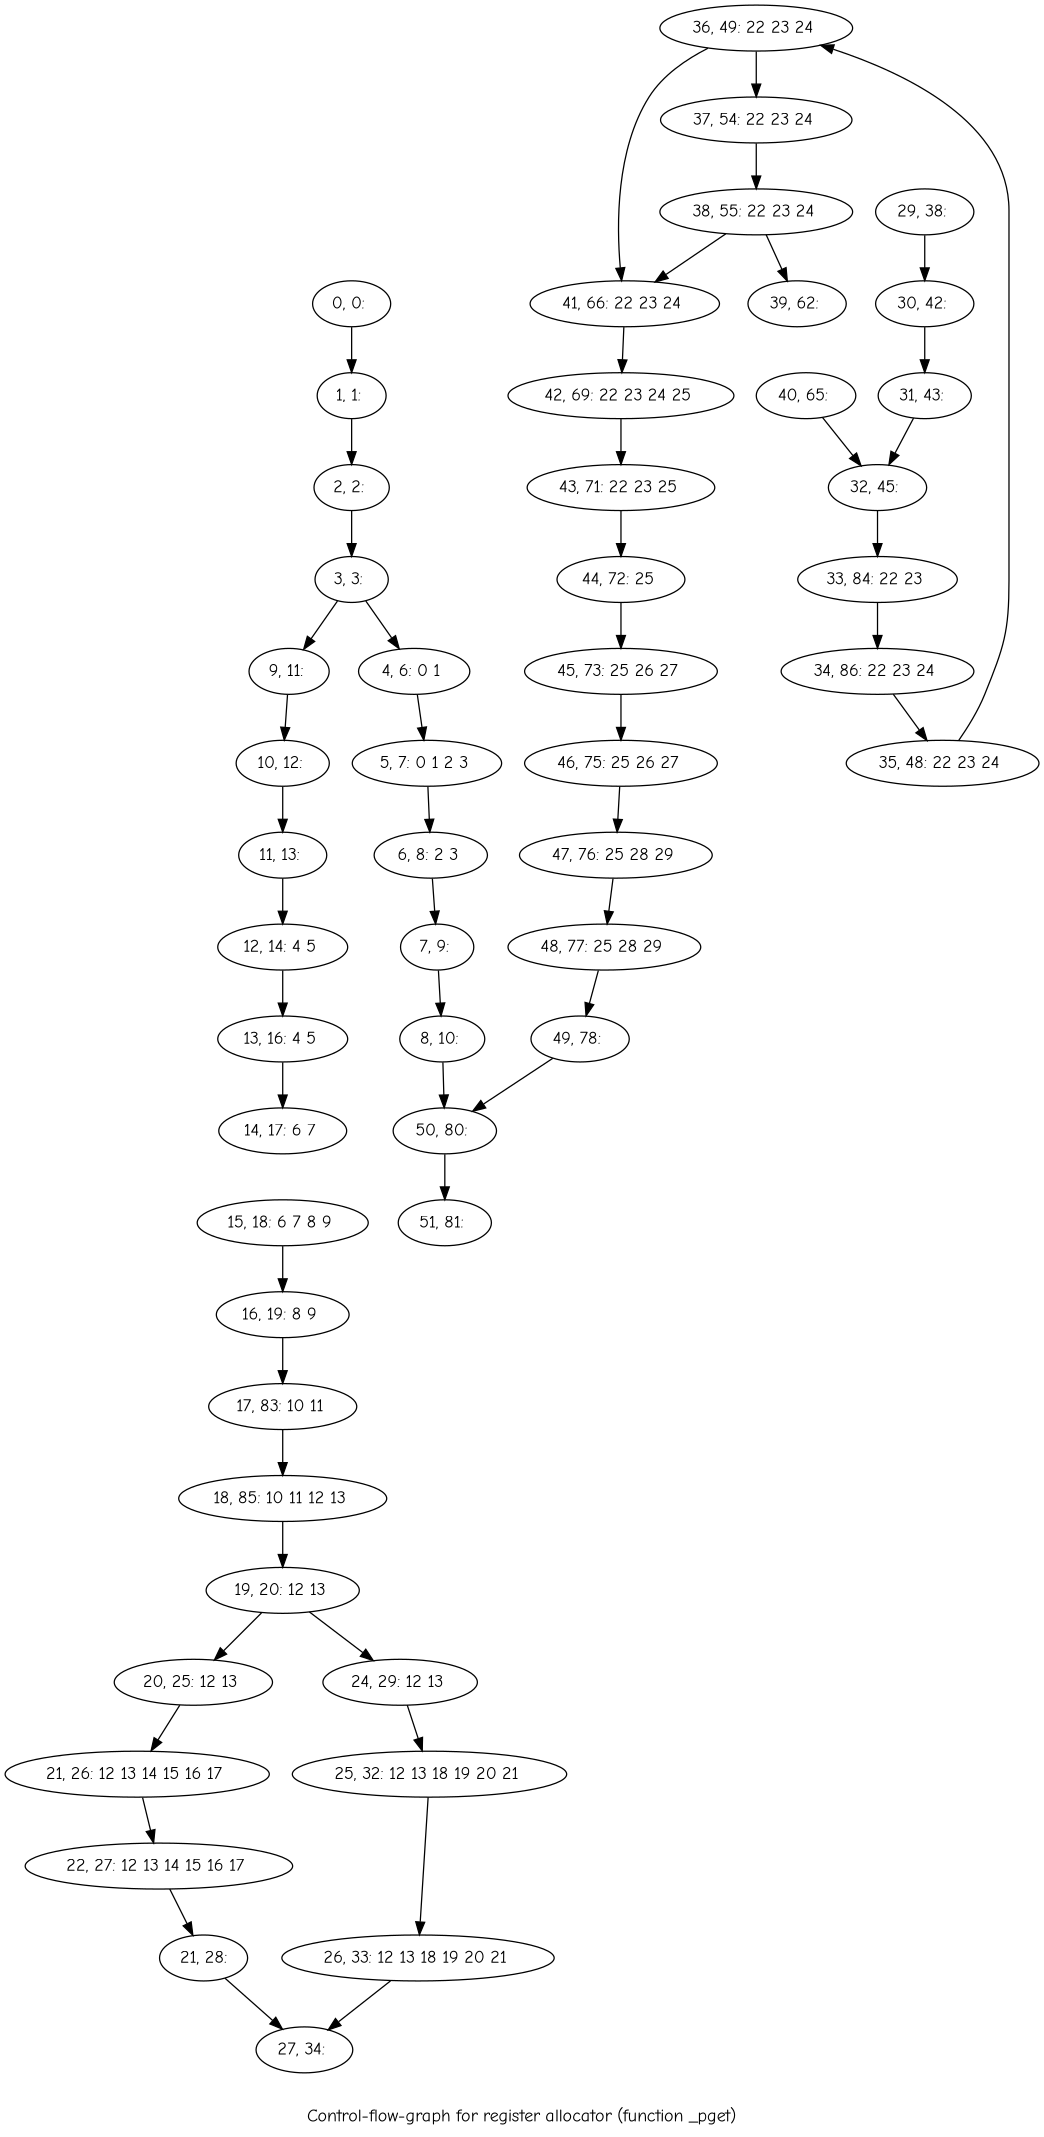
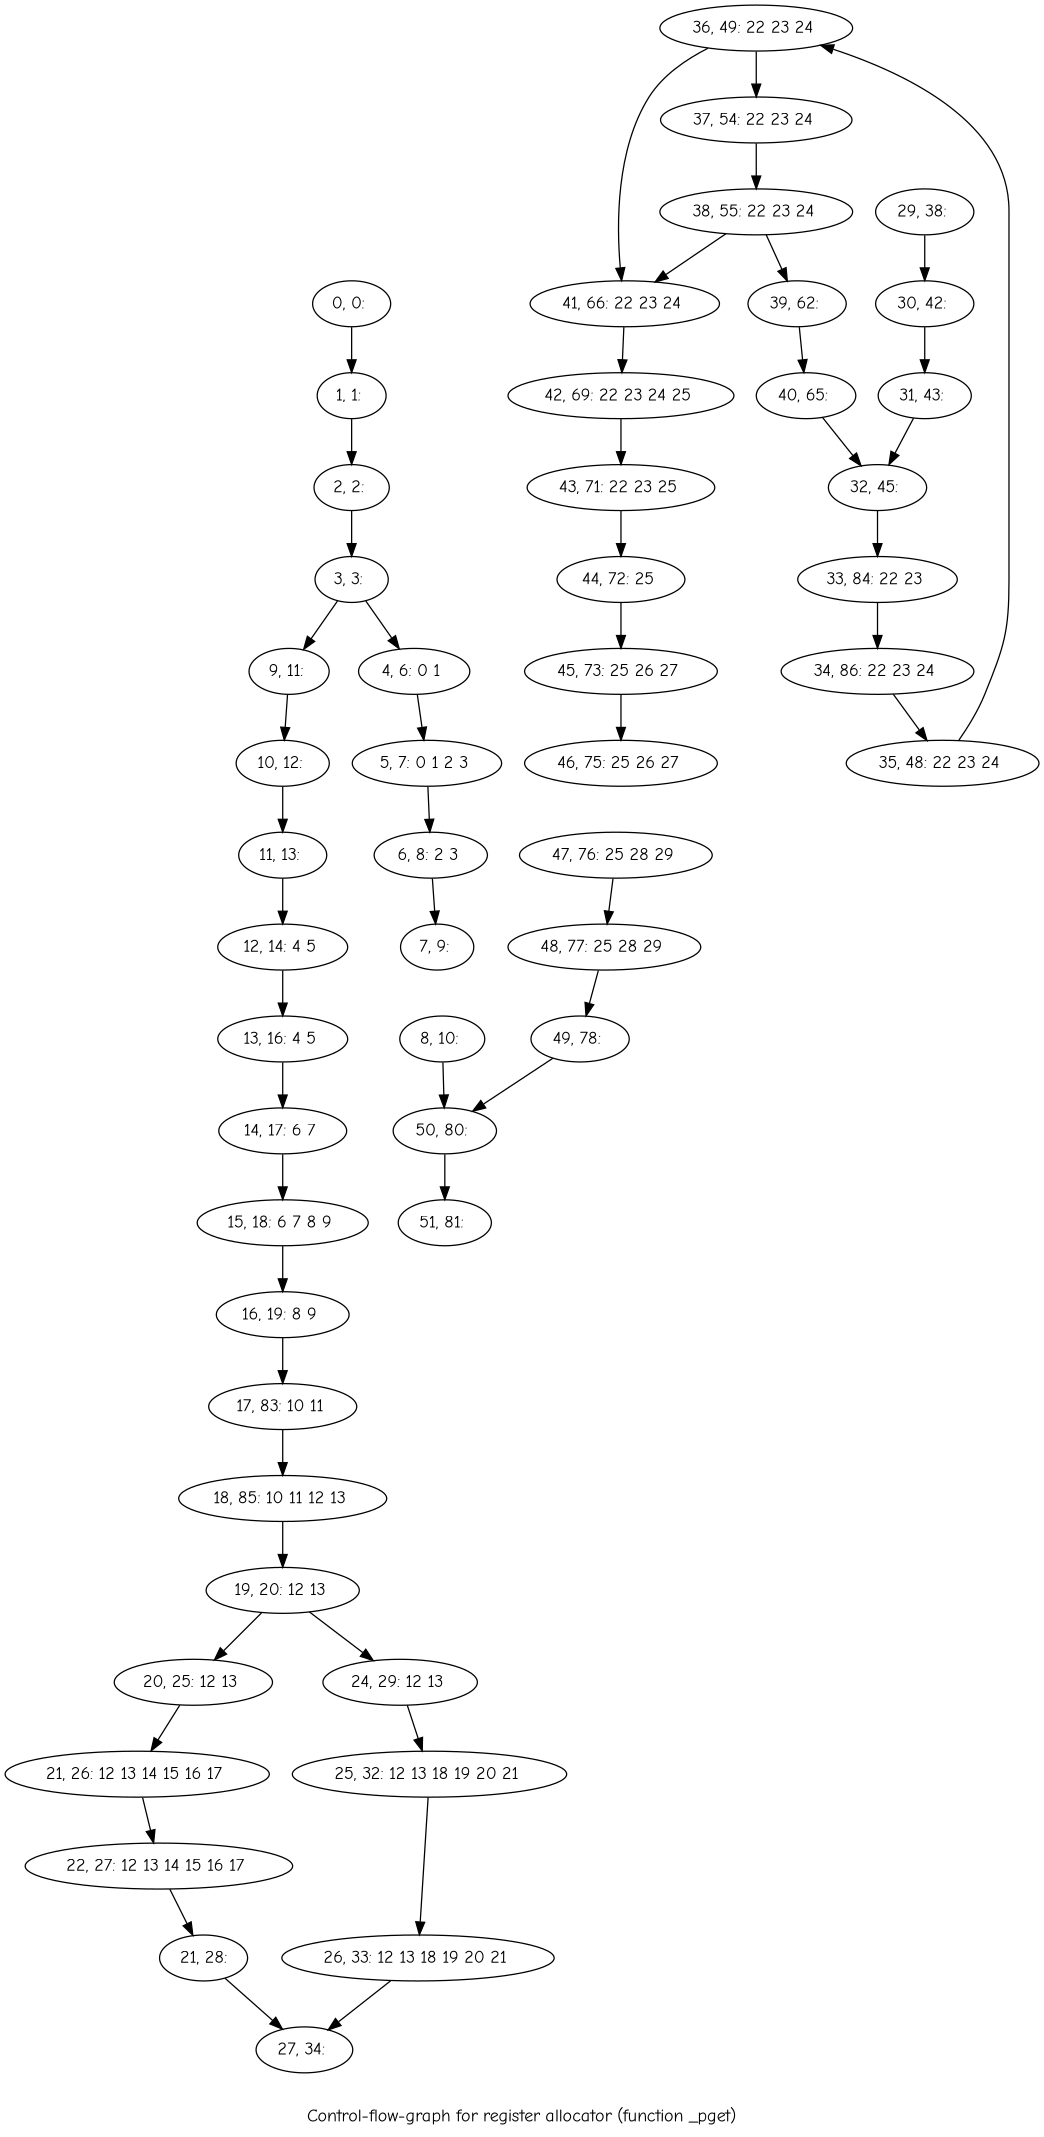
  digraph {
    fontname="Comic Neue"
    label="Control-flow-graph for register allocator (function _pget)"
    node [fontname="Comic Neue"]
    edge [fontname="Comic Neue"]
    n1 [label="0, 0: "]
    n2 [label="1, 1: "]
    n3 [label="2, 2: "]
    n4 [label="3, 3: "]
    n5 [label="4, 6: 0 1 "]
    n6 [label="9, 11: "]
    n7 [label="5, 7: 0 1 2 3 "]
    n8 [label="10, 12: "]
    n9 [label="6, 8: 2 3 "]
    n10 [label="7, 9: "]
    n11 [label="8, 10: "]
    n12 [label="50, 80: "]
    n13 [label="51, 81: "]
    n14 [label="11, 13: "]
    n15 [label="12, 14: 4 5 "]
    n16 [label="13, 16: 4 5 "]
    n17 [label="14, 17: 6 7 "]
    n18 [label="15, 18: 6 7 8 9 "]
    n19 [label="16, 19: 8 9 "]
    n20 [label="17, 83: 10 11 "]
    n21 [label="18, 85: 10 11 12 13 "]
    n22 [label="19, 20: 12 13 "]
    n23 [label="20, 25: 12 13 "]
    n24 [label="24, 29: 12 13 "]
    n25 [label="21, 26: 12 13 14 15 16 17 "]
    n26 [label="25, 32: 12 13 18 19 20 21 "]
    n27 [label="22, 27: 12 13 14 15 16 17 "]
    n28 [label="21, 28:"]
    n29 [label="27, 34: "]
    n30 [label="26, 33: 12 13 18 19 20 21 "]
    n31 [label="29, 38: "]
    n32 [label="30, 42: "]
    n33 [label="31, 43: "]
    n34 [label="32, 45: "]
    n35 [label="33, 84: 22 23 "]
    n36 [label="34, 86: 22 23 24 "]
    n37 [label="35, 48: 22 23 24 "]
    n38 [label="36, 49: 22 23 24 "]
    n39 [label="37, 54: 22 23 24 "]
    n40 [label="41, 66: 22 23 24 "]
    n41 [label="38, 55: 22 23 24 "]
    n42 [label="42, 69: 22 23 24 25 "]
    n43 [label="39, 62: "]
    n44 [label="40, 65: "]
    n45 [label="43, 71: 22 23 25 "]
    n46 [label="44, 72: 25 "]
    n47 [label="45, 73: 25 26 27 "]
    n48 [label="46, 75: 25 26 27 "]
    n49 [label="47, 76: 25 28 29 "]
    n50 [label="48, 77: 25 28 29 "]
    n51 [label="49, 78: "]
    n1 -> n2
    n2 -> n3
    n3 -> n4
    n4 -> n5
    n4 -> n6
    n5 -> n7
    n6 -> n8
    n7 -> n9
    n8 -> n14
    n9 -> n10
-   n10 -> n11
    n11 -> n12
    n12 -> n13
    n14 -> n15
    n15 -> n16
    n16 -> n17
+   n17 -> n18
    n18 -> n19
    n19 -> n20
    n20 -> n21
    n21 -> n22
    n22 -> n23
    n22 -> n24
    n23 -> n25
    n24 -> n26
    n25 -> n27
    n26 -> n30
    n27 -> n28
    n28 -> n29
    n30 -> n29
    n31 -> n32
    n32 -> n33
    n33 -> n34
    n34 -> n35
    n35 -> n36
    n36 -> n37
    n37 -> n38
    n38 -> n39
    n38 -> n40
    n39 -> n41
    n40 -> n42
    n41 -> n40
    n41 -> n43
    n42 -> n45
+   n43 -> n44
    n44 -> n34
    n45 -> n46
    n46 -> n47
    n47 -> n48
-   n48 -> n49
    n49 -> n50
    n50 -> n51
    n51 -> n12
  }
